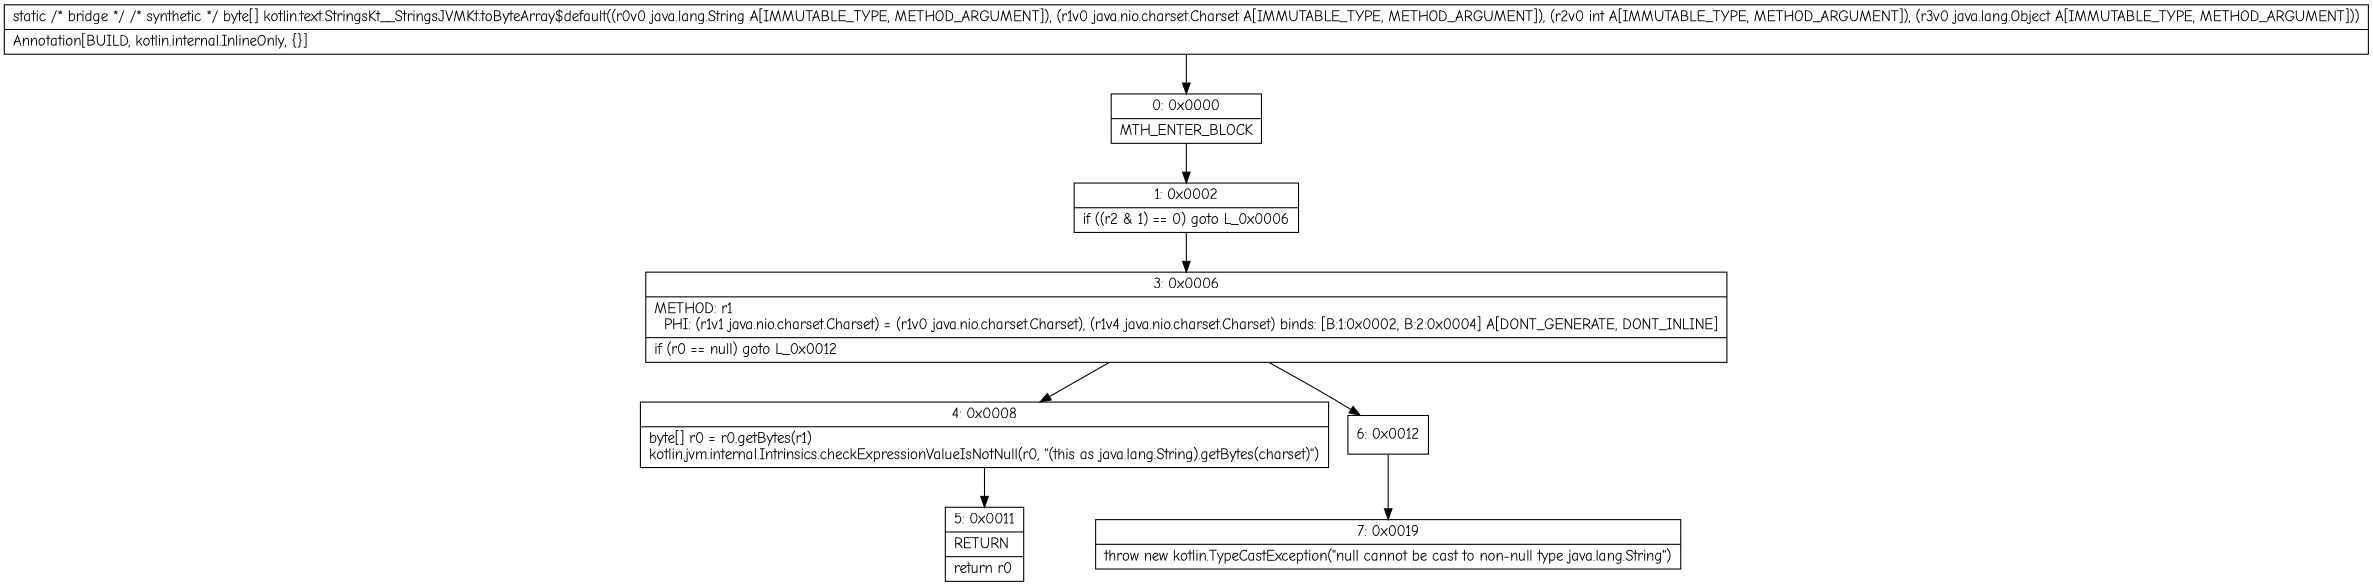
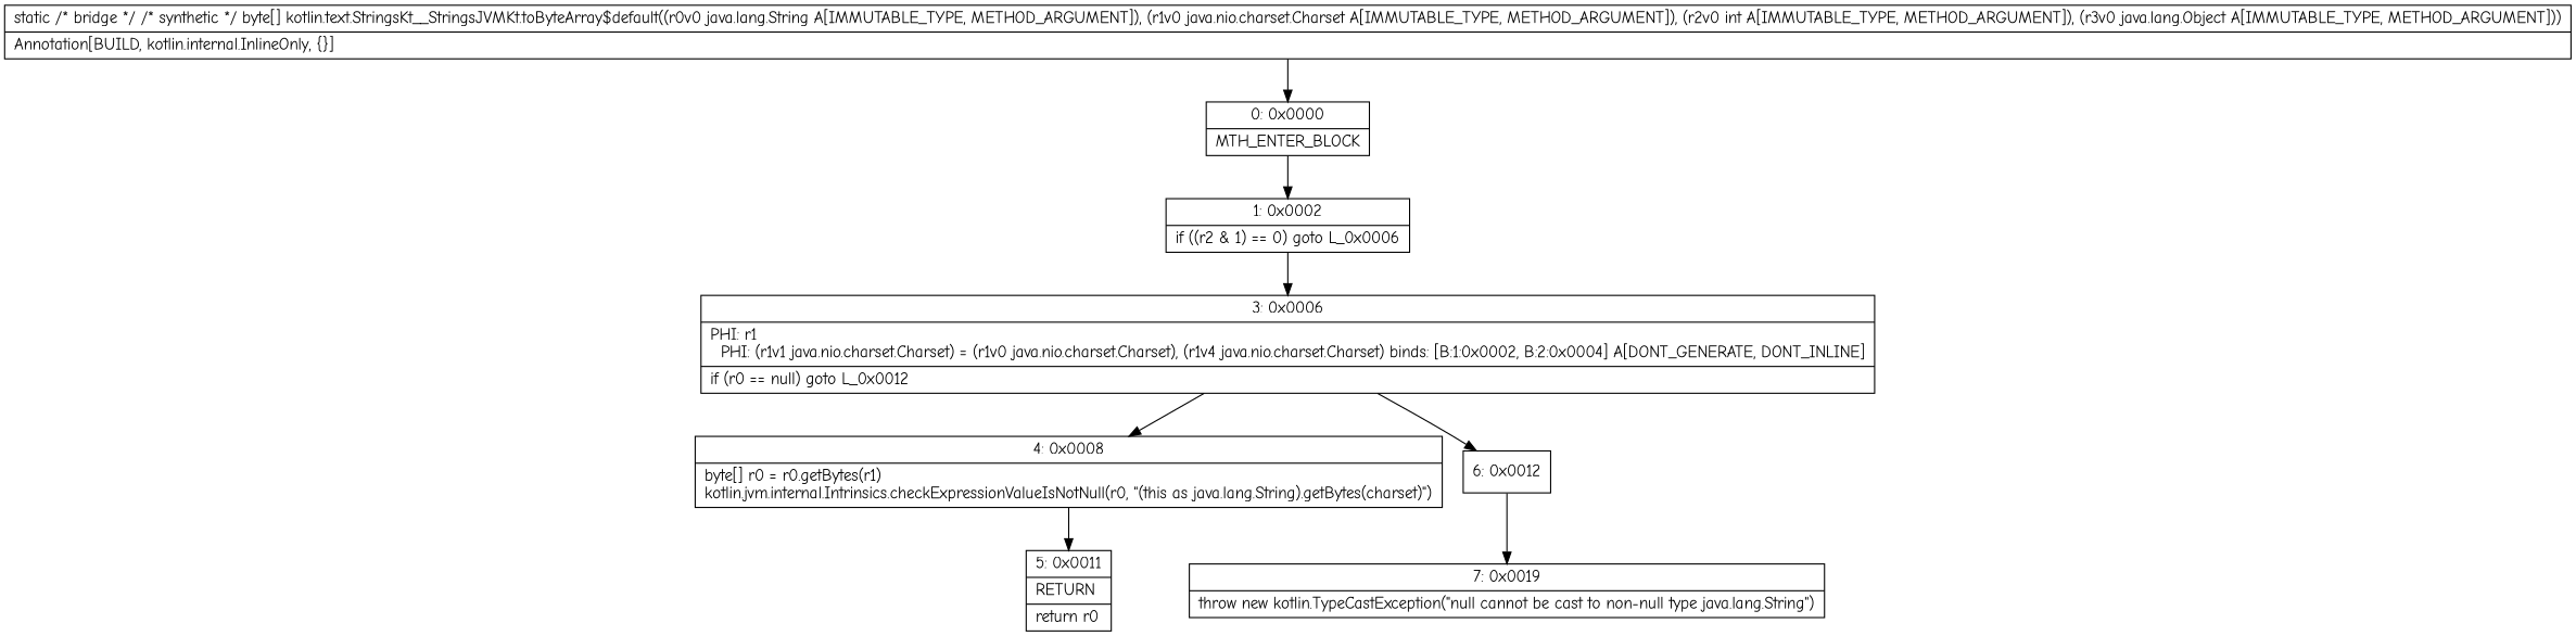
  digraph {
    fontname="Comic Neue"
    node [fontname="Comic Neue" shape=record]
    edge [fontname="Comic Neue"]
    n1 [label="{0\:\ 0x0000|MTH_ENTER_BLOCK\l}"]
    n2 [label="{1\:\ 0x0002|if ((r2 & 1) == 0) goto L_0x0006\l}"]
-   n3 [label="{3\:\ 0x0006|METHOD: r1 \l  PHI: (r1v1 java.nio.charset.Charset) = (r1v0 java.nio.charset.Charset), (r1v4 java.nio.charset.Charset) binds: [B:1:0x0002, B:2:0x0004] A[DONT_GENERATE, DONT_INLINE]\l|if (r0 == null) goto L_0x0012\l}"]
+   n3 [label="{3\:\ 0x0006|PHI: r1 \l  PHI: (r1v1 java.nio.charset.Charset) = (r1v0 java.nio.charset.Charset), (r1v4 java.nio.charset.Charset) binds: [B:1:0x0002, B:2:0x0004] A[DONT_GENERATE, DONT_INLINE]\l|if (r0 == null) goto L_0x0012\l}"]
    n4 [label="{4\:\ 0x0008|byte[] r0 = r0.getBytes(r1)\lkotlin.jvm.internal.Intrinsics.checkExpressionValueIsNotNull(r0, \"(this as java.lang.String).getBytes(charset)\")\l}"]
    n5 [label="{6\:\ 0x0012}"]
    n6 [label="{5\:\ 0x0011|RETURN\l|return r0\l}"]
    n7 [label="{7\:\ 0x0019|throw new kotlin.TypeCastException(\"null cannot be cast to non\-null type java.lang.String\")\l}"]
    n8 [label="{static \/* bridge *\/ \/* synthetic *\/ byte[] kotlin.text.StringsKt__StringsJVMKt.toByteArray$default((r0v0 java.lang.String A[IMMUTABLE_TYPE, METHOD_ARGUMENT]), (r1v0 java.nio.charset.Charset A[IMMUTABLE_TYPE, METHOD_ARGUMENT]), (r2v0 int A[IMMUTABLE_TYPE, METHOD_ARGUMENT]), (r3v0 java.lang.Object A[IMMUTABLE_TYPE, METHOD_ARGUMENT]))  | Annotation[BUILD, kotlin.internal.InlineOnly, \{\}]\l}"]
    n1 -> n2
    n2 -> n3
    n3 -> n4 [style=solid]
    n3 -> n5
    n4 -> n6
    n5 -> n7
    n8 -> n1
  }
